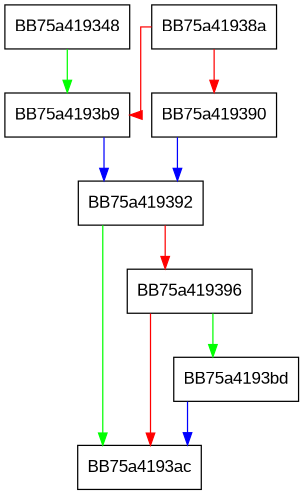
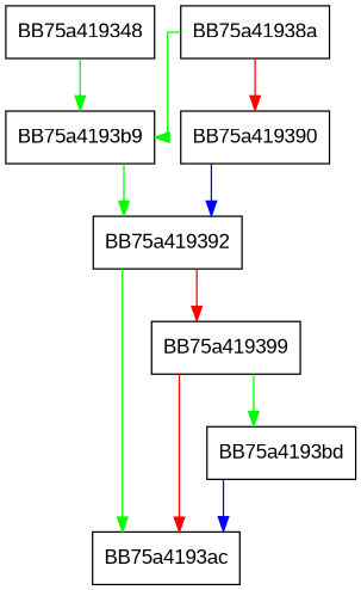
  digraph {
    fontname="Liberation Sans"
    splines=ortho
    node [fontname="Liberation Sans" shape=box]
    edge [color=green fontname="Liberation Sans"]
    BB75a419348
    BB75a4193b9
    BB75a419392
    BB75a41938a
    BB75a419390
    BB75a4193ac
-   BB75a419399 [label=BB75a419396]
+   BB75a419399
    BB75a4193bd
    BB75a419348 -> BB75a4193b9
-   BB75a4193b9 -> BB75a419392 [color=blue]
+   BB75a4193b9 -> BB75a419392
    BB75a419392 -> BB75a4193ac
    BB75a419392 -> BB75a419399 [color=red]
-   BB75a41938a -> BB75a4193b9 [color=red]
+   BB75a41938a -> BB75a4193b9
    BB75a41938a -> BB75a419390 [color=red]
    BB75a419390 -> BB75a419392 [color=blue]
    BB75a419399 -> BB75a4193ac [color=red]
    BB75a419399 -> BB75a4193bd
    BB75a4193bd -> BB75a4193ac [color=blue]
  }
